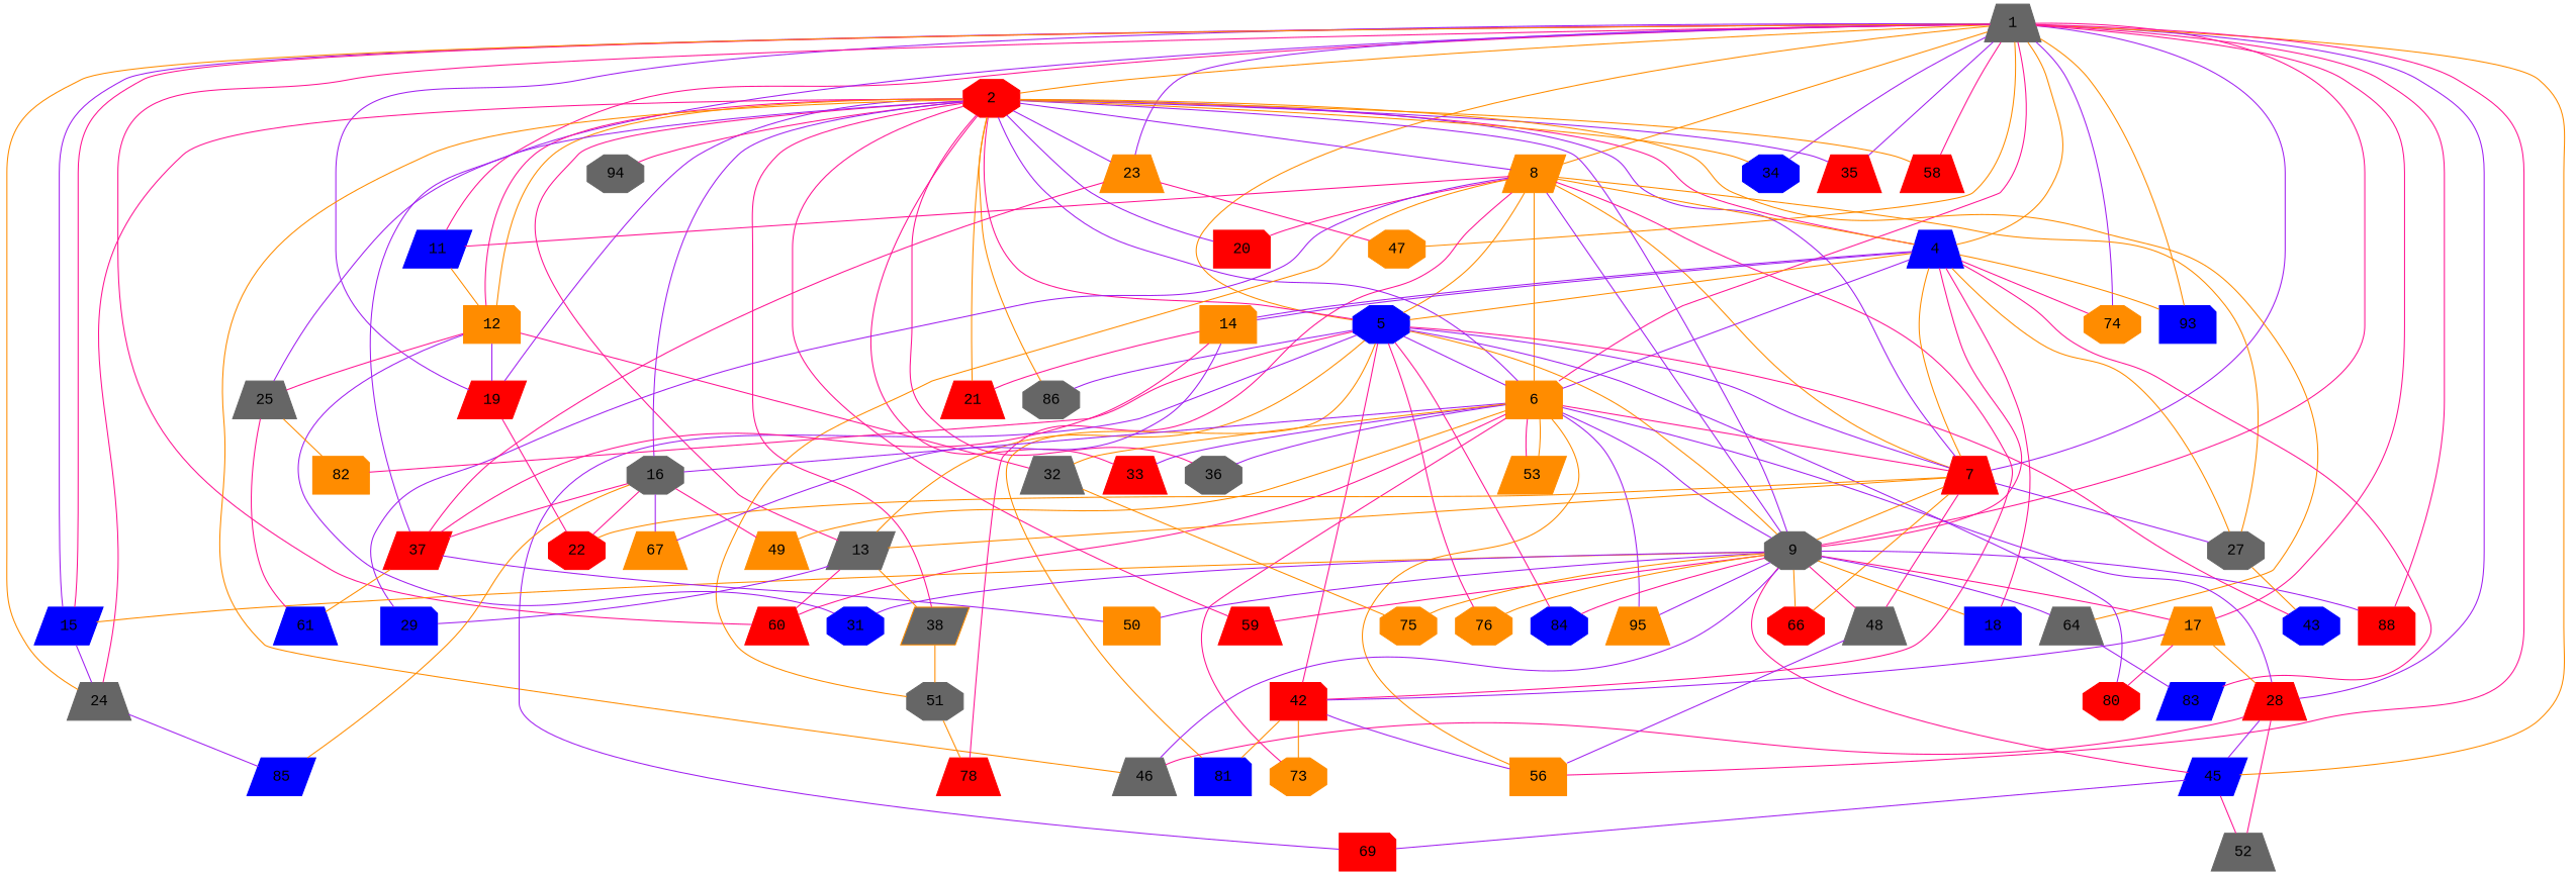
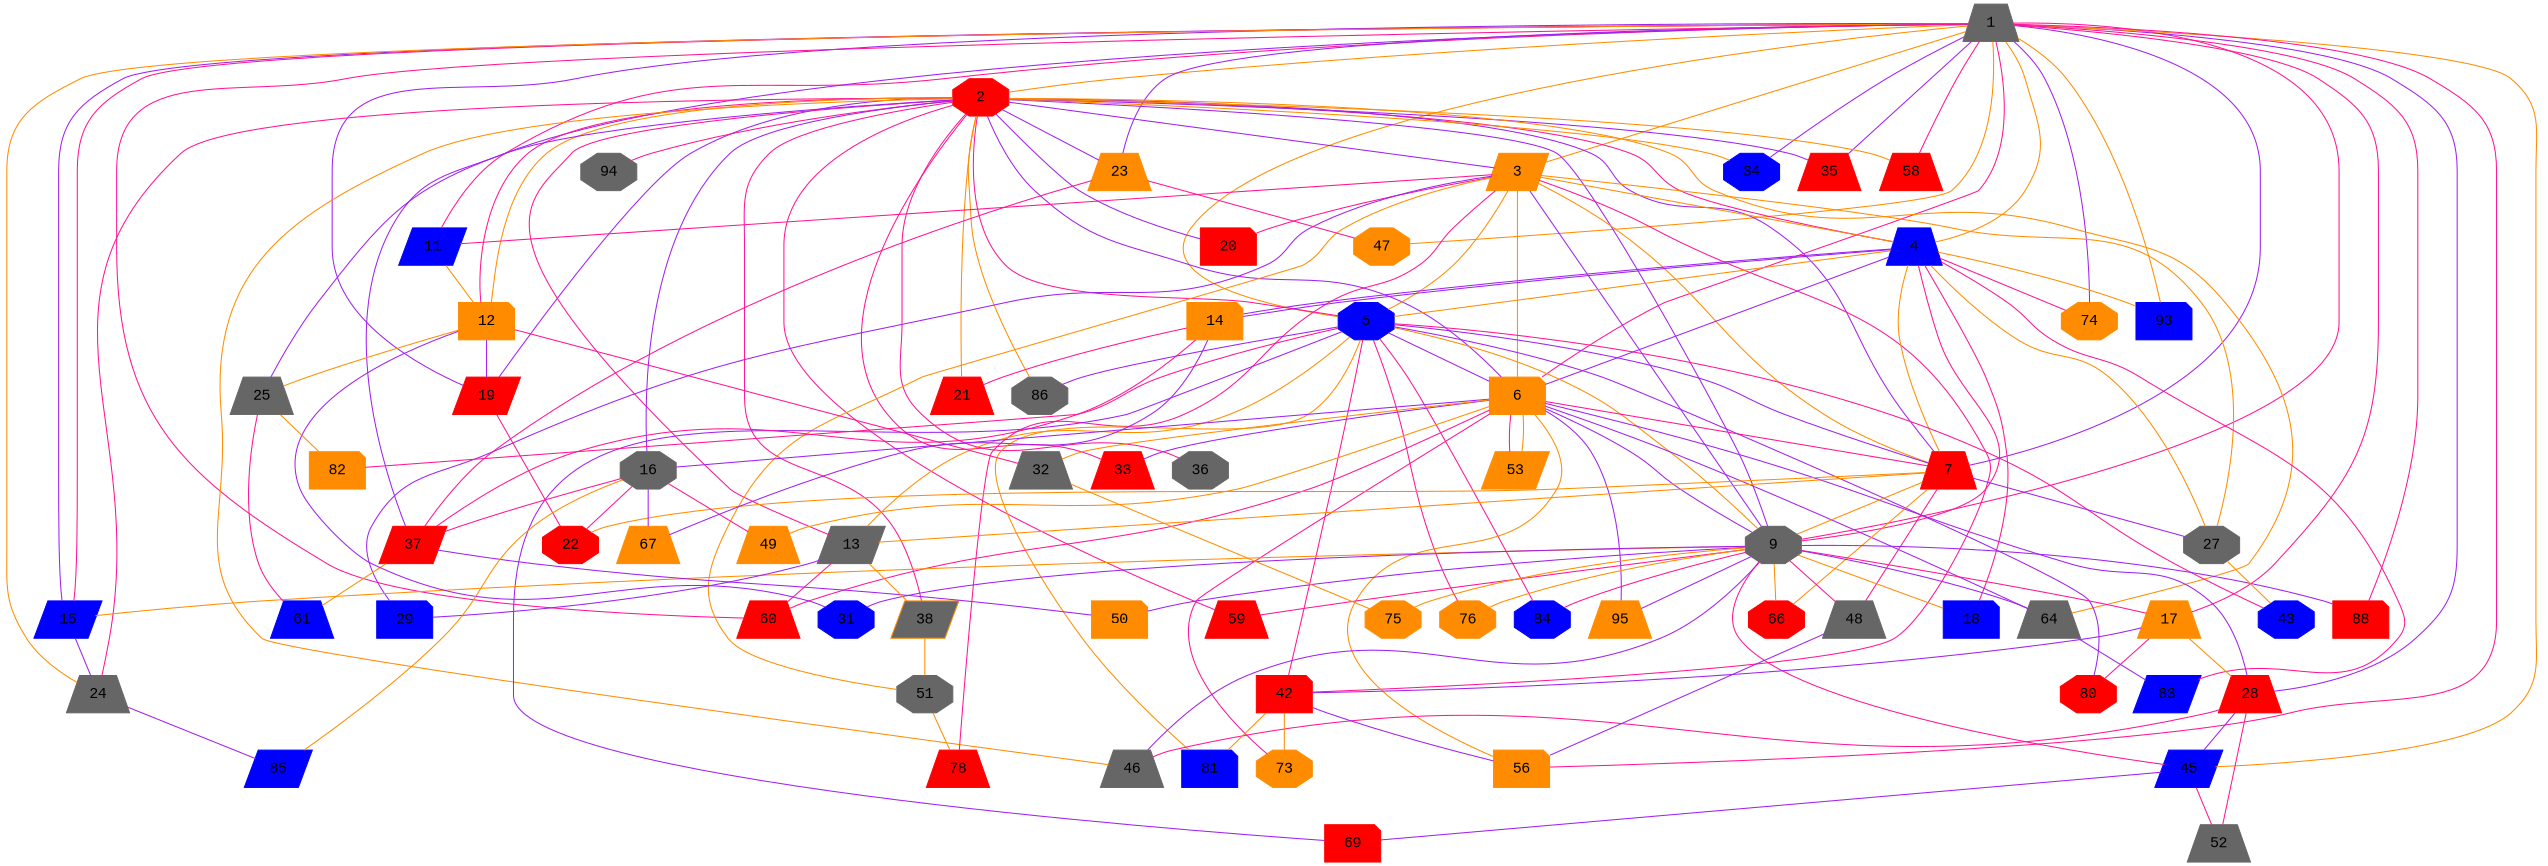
  graph {
    fontname="Liberation Mono"
    node [color=red fontname="Liberation Mono" shape=trapezium style=filled]
    edge [color=deeppink fontname="Liberation Mono"]
    1 [color=gray40 super="+8"]
    2 [shape=octagon super="+68"]
-   3 [color=darkorange shape=parallelogram super="+30" label=8]
+   3 [color=darkorange shape=parallelogram super="+30"]
    4 [color=blue super="+71"]
    5 [color=blue shape=octagon super="+70"]
    6 [color=darkorange shape=note super="+55"]
    7 [super="+92"]
    9 [color=gray40 shape=octagon super="+10"]
    11 [color=blue shape=parallelogram]
    15 [color=blue shape=parallelogram super="+26"]
    17 [color=darkorange super="+72"]
    19 [shape=parallelogram super="+77"]
    23 [color=darkorange]
    24 [color=gray40 super="+40"]
    28 [super="+57"]
    34 [color=blue shape=octagon]
    35
    37 [shape=parallelogram super="+39"]
    45 [color=blue shape=parallelogram super="+63"]
    47 [color=darkorange shape=octagon]
    56 [color=darkorange shape=note super="+89"]
    58
    60 [super="+65"]
    74 [color=darkorange shape=octagon]
    88 [shape=note]
    93 [color=blue shape=note]
    94 [color=gray40 shape=octagon]
    12 [color=darkorange shape=note super="+91"]
    13 [color=gray40 shape=parallelogram super="+87"]
    16 [color=gray40 shape=octagon super="+41"]
    20 [shape=note]
    21
    25 [color=gray40]
    33
    36 [color=gray40 shape=octagon]
    38 [color=darkorange fillcolor=gray40 shape=parallelogram]
    46 [color=gray40]
    59
    64 [color=gray40]
    86 [color=gray40 shape=octagon]
    27 [color=gray40 shape=octagon super="+90"]
    29 [color=blue shape=note]
    42 [shape=note super="+62"]
    51 [color=gray40 shape=octagon]
    78
    14 [color=darkorange shape=note super="+44"]
    18 [color=blue shape=note]
    83 [color=blue shape=parallelogram]
    43 [color=blue shape=octagon]
    69 [shape=note]
    76 [color=darkorange shape=octagon]
    80 [shape=octagon]
    81 [color=blue shape=note]
    82 [color=darkorange shape=note]
    84 [color=blue shape=octagon]
    32 [color=gray40]
    49 [color=darkorange]
    53 [color=darkorange shape=parallelogram]
    73 [color=darkorange shape=octagon]
    95 [color=darkorange]
    22 [shape=octagon super="+54"]
    48 [color=gray40]
    66 [shape=octagon]
    31 [color=blue shape=octagon]
    50 [color=darkorange shape=note]
    75 [color=darkorange shape=octagon]
    85 [color=blue shape=parallelogram]
    52 [color=gray40]
    61 [color=blue]
    67 [color=darkorange]
    1 -- 2 [color=darkorange weight=2]
    1 -- 3 [color=darkorange weight=3]
    1 -- 4 [color=darkorange weight=3]
    1 -- 5 [color=darkorange weight=2]
    1 -- 6 [weight=2]
    1 -- 7 [color=purple weight=2]
    1 -- 9 [weight=4]
    1 -- 11
    1 -- 15 [color=purple]
    1 -- 15
    1 -- 17
    1 -- 19 [color=purple]
    1 -- 23 [color=purple]
    1 -- 24 [color=darkorange]
    1 -- 28 [color=purple weight=2]
    1 -- 34 [color=purple]
    1 -- 35 [color=purple]
    1 -- 37 [color=purple]
    1 -- 45 [color=darkorange]
    1 -- 47 [color=darkorange]
    1 -- 56
    1 -- 58
    1 -- 60
    1 -- 74 [color=purple]
    1 -- 88
    1 -- 93 [color=darkorange]
    2 -- 3 [color=purple]
    2 -- 4
    2 -- 5
    2 -- 6 [color=purple]
    2 -- 7 [color=purple weight=2]
    2 -- 9 [color=purple weight=2]
    2 -- 19 [color=purple]
    2 -- 23 [color=purple]
    2 -- 24
    2 -- 34 [color=darkorange]
    2 -- 35 [color=purple]
    2 -- 58 [color=darkorange]
    2 -- 94
    2 -- 12
    2 -- 12 [color=darkorange]
    2 -- 13
    2 -- 16 [color=purple]
    2 -- 20 [color=purple]
    2 -- 21 [color=darkorange]
    2 -- 25 [color=purple]
    2 -- 33
    2 -- 36
    2 -- 38
    2 -- 46 [color=darkorange]
    2 -- 59
    2 -- 64 [color=darkorange]
    2 -- 86 [color=darkorange]
    3 -- 4 [color=darkorange]
    3 -- 5 [color=darkorange]
    3 -- 6 [color=darkorange weight=2]
    3 -- 7 [color=darkorange]
    3 -- 9 [color=purple weight=2]
    3 -- 11
    3 -- 20
    3 -- 27 [color=darkorange]
    3 -- 29 [color=purple]
    3 -- 42
    3 -- 51 [color=darkorange]
    3 -- 78
    4 -- 5 [color=darkorange]
    4 -- 6 [color=purple]
    4 -- 7 [color=darkorange]
    4 -- 9 [weight=2]
    4 -- 74
    4 -- 93 [color=darkorange]
    4 -- 27 [color=darkorange]
    4 -- 14 [color=purple]
    4 -- 14 [color=purple]
    4 -- 18
    4 -- 83
    5 -- 6 [color=purple]
    5 -- 7 [color=purple]
    5 -- 9 [color=darkorange weight=2]
    5 -- 13 [color=darkorange]
    5 -- 86 [color=purple]
    5 -- 42
    5 -- 43
    5 -- 69 [color=purple]
    5 -- 76
    5 -- 80 [color=purple]
    5 -- 81 [color=darkorange]
    5 -- 82
    5 -- 84
    6 -- 7
    6 -- 9 [color=purple weight=2]
    6 -- 28 [color=purple]
    6 -- 56 [color=darkorange]
    6 -- 60
    6 -- 16 [color=purple]
    6 -- 33 [color=purple]
-   6 -- 36 [color=purple]
+   6 -- 64 [color=purple]
    6 -- 32 [color=darkorange]
    6 -- 49 [color=darkorange]
    6 -- 53
    6 -- 53 [color=darkorange]
    6 -- 73
    6 -- 95 [color=purple]
    7 -- 9 [color=darkorange weight=2]
    7 -- 13 [color=darkorange]
    7 -- 27 [color=purple]
    7 -- 22 [color=darkorange]
    7 -- 48
    7 -- 66 [color=darkorange]
    9 -- 15 [color=darkorange]
    9 -- 17
    9 -- 45
    9 -- 88 [color=purple]
    9 -- 46 [color=purple]
    9 -- 59
    9 -- 64 [color=purple]
    9 -- 18 [color=darkorange]
    9 -- 76 [color=darkorange]
    9 -- 84
    9 -- 95 [color=purple]
    9 -- 48
    9 -- 66 [color=darkorange]
    9 -- 31 [color=purple]
    9 -- 50 [color=purple]
    9 -- 75 [color=darkorange]
    11 -- 12 [color=darkorange]
    15 -- 24 [color=purple]
    17 -- 28 [color=darkorange]
    17 -- 42 [color=purple]
    17 -- 80
    19 -- 22
    23 -- 37
    23 -- 47
    24 -- 85 [color=purple]
    28 -- 45 [color=purple]
    28 -- 46
    28 -- 52
    37 -- 50 [color=purple]
    37 -- 61 [color=darkorange]
    45 -- 69 [color=purple]
    45 -- 52
    12 -- 19 [color=purple]
-   12 -- 25
+   12 -- 25 [color=darkorange]
    12 -- 32
    12 -- 31 [color=purple]
    13 -- 60
    13 -- 38 [color=darkorange]
    13 -- 29 [color=purple]
    16 -- 37
    16 -- 49
    16 -- 22
    16 -- 85 [color=darkorange]
    16 -- 67 [color=purple]
    25 -- 82 [color=darkorange]
    25 -- 61
    38 -- 51 [color=darkorange]
    64 -- 83 [color=purple]
    27 -- 43 [color=darkorange]
    42 -- 56 [color=purple]
    42 -- 81 [color=darkorange]
    42 -- 73 [color=darkorange]
    51 -- 78 [color=darkorange]
    14 -- 37
    14 -- 21
    14 -- 67 [color=purple]
    32 -- 75 [color=darkorange]
    48 -- 56 [color=purple]
  }
